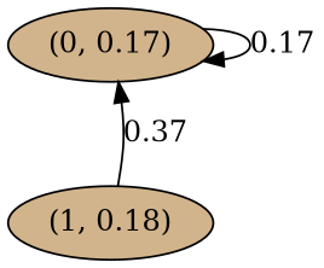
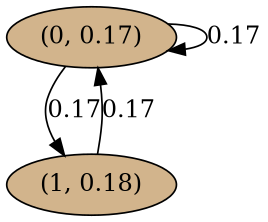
  digraph {
    node [style=filled fillcolor=tan]
    n1 [label="(0, 0.17)"]
    n2 [label="(1, 0.18)"]
    n1 -> n1 [label=0.17]
-   n2 -> n1 [label=0.37]
+   n1 -> n2 [label=0.17]
+   n2 -> n1 [label=0.17]
  }
